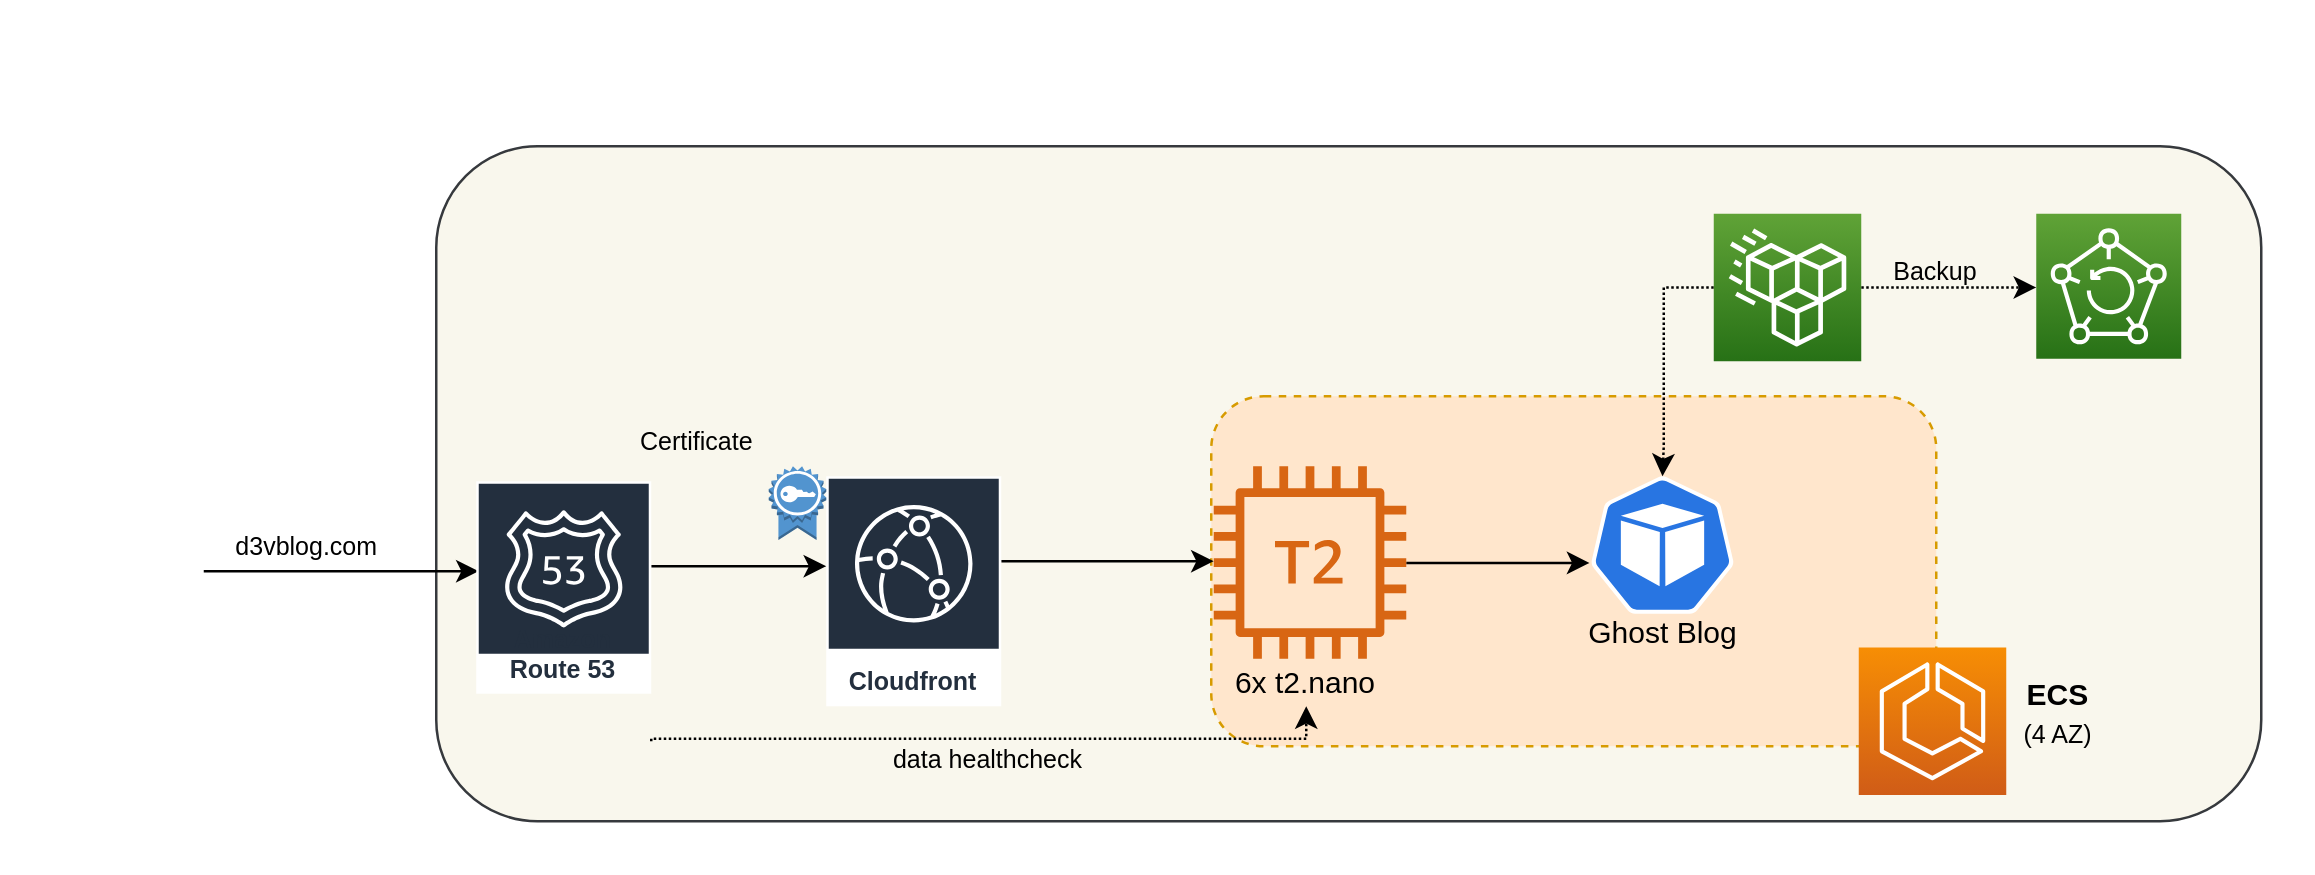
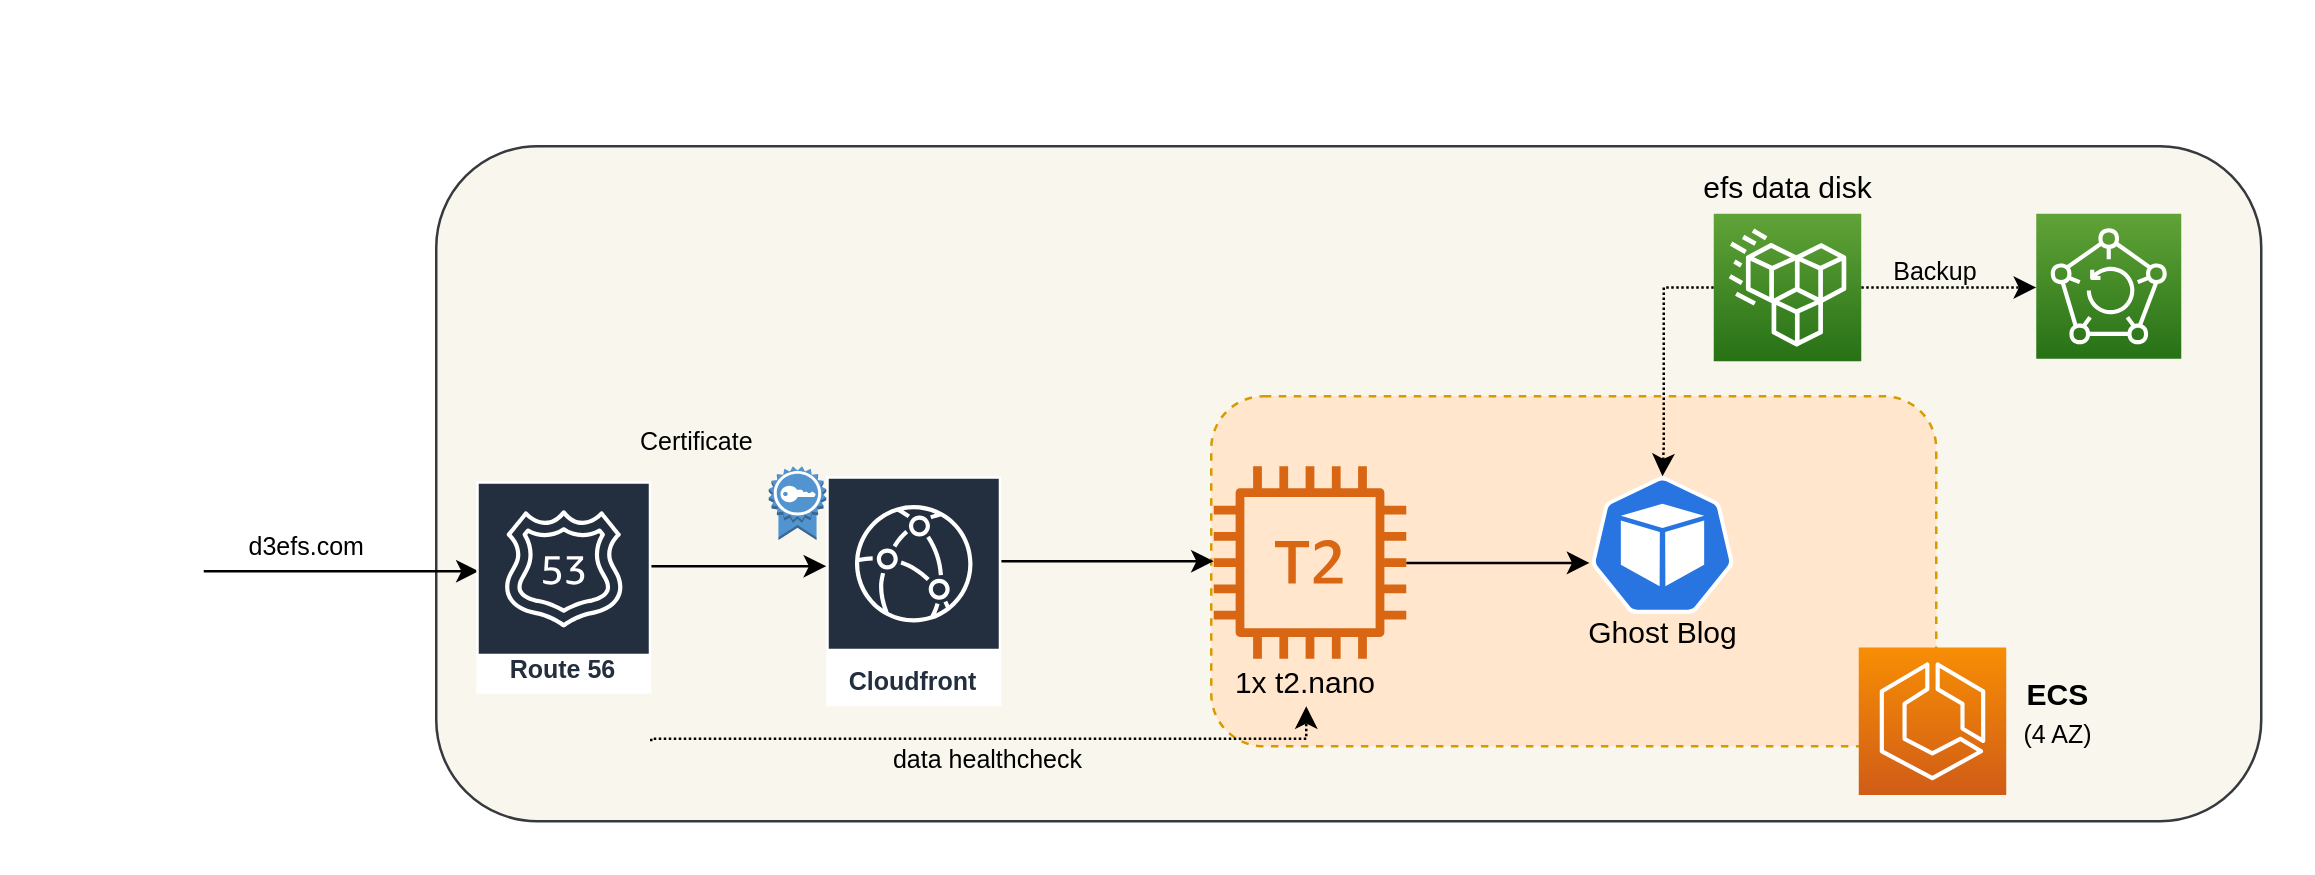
  <mxCell id="0" />
  <mxCell id="1" parent="0" />
  <mxCell id="2" value="" style="rounded=1;whiteSpace=wrap;html=1;fillColor=#f9f7ed;fontSize=10;strokeColor=#36393d;" parent="1" vertex="1"><mxGeometry x="174" y="58" width="730" height="270" as="geometry" /></mxCell>
  <mxCell id="3" value="" style="rounded=1;whiteSpace=wrap;html=1;fillColor=#ffe6cc;fontSize=10;strokeColor=#d79b00;dashed=1;" parent="1" vertex="1"><mxGeometry x="484" y="158" width="290" height="140" as="geometry" /></mxCell>
  <mxCell id="4" style="edgeStyle=orthogonalEdgeStyle;rounded=0;orthogonalLoop=1;jettySize=auto;html=1;" edge="1" parent="1"><mxGeometry relative="1" as="geometry"><mxPoint x="81" y="228" as="sourcePoint" /><mxPoint x="191" y="228" as="targetPoint" /><Array as="points"><mxPoint x="120" y="228" /><mxPoint x="120" y="228" /></Array></mxGeometry></mxCell>
  <mxCell id="5" value="" style="shape=image;html=1;verticalAlign=top;verticalLabelPosition=bottom;labelBackgroundColor=#ffffff;imageAspect=0;aspect=fixed;image=https://cdn4.iconfinder.com/data/icons/iconshock_avatars/48/hombre_hippie_48.png" parent="1" vertex="1"><mxGeometry x="20" y="194.5" width="60" height="60" as="geometry" /></mxCell>
  <mxCell id="6" value="" style="html=1;dashed=0;whitespace=wrap;fillColor=#2875E2;strokeColor=#ffffff;points=[[0.005,0.63,0],[0.1,0.2,0],[0.9,0.2,0],[0.5,0,0],[0.995,0.63,0],[0.72,0.99,0],[0.5,1,0],[0.28,0.99,0]];shape=mxgraph.kubernetes.icon;prIcon=pod" parent="1" vertex="1"><mxGeometry x="635" y="190" width="59" height="55" as="geometry" /></mxCell>
  <mxCell id="7" value="Ghost Blog" style="text;html=1;strokeColor=none;fillColor=none;align=center;verticalAlign=middle;whiteSpace=wrap;rounded=0;" parent="1" vertex="1"><mxGeometry x="624.5" y="243" width="80" height="20" as="geometry" /></mxCell>
  <mxCell id="8" style="edgeStyle=orthogonalEdgeStyle;rounded=0;orthogonalLoop=1;jettySize=auto;html=1;entryX=0.005;entryY=0.63;entryDx=0;entryDy=0;entryPerimeter=0;" parent="1" target="6" edge="1" source="18"><mxGeometry relative="1" as="geometry"><mxPoint x="574" y="223" as="sourcePoint" /><Array as="points"><mxPoint x="635" y="225" /></Array></mxGeometry></mxCell>
- <mxCell id="9" value="d3vblog.com" style="text;html=1;strokeColor=none;fillColor=none;align=center;verticalAlign=middle;whiteSpace=wrap;rounded=0;fontSize=10;" parent="1" vertex="1"><mxGeometry x="55" y="207.5" width="135" height="20" as="geometry" /></mxCell>
+ <mxCell id="9" value="d3efs.com" style="text;html=1;strokeColor=none;fillColor=none;align=center;verticalAlign=middle;whiteSpace=wrap;rounded=0;fontSize=10;" parent="1" vertex="1"><mxGeometry x="55" y="207.5" width="135" height="20" as="geometry" /></mxCell>
  <mxCell id="10" value="&lt;font&gt;&lt;b&gt;ECS&lt;br&gt;&lt;/b&gt;&lt;/font&gt;&lt;font style=&quot;font-size: 10px&quot;&gt;(4 AZ)&lt;/font&gt;" style="text;html=1;strokeColor=none;fillColor=none;align=center;verticalAlign=middle;whiteSpace=wrap;rounded=0;" parent="1" vertex="1"><mxGeometry x="783" y="275" width="80" height="20" as="geometry" /></mxCell>
  <mxCell id="11" value="" style="shape=image;html=1;verticalAlign=top;verticalLabelPosition=bottom;labelBackgroundColor=#ffffff;imageAspect=0;aspect=fixed;image=https://cdn2.iconfinder.com/data/icons/amazon-aws-stencils/100/Non-Service_Specific_copy__AWS_Cloud-128.png;dashed=1;fillColor=#0066CC;fontSize=10;" parent="1" vertex="1"><mxGeometry x="148" y="20" width="84" height="84" as="geometry" /></mxCell>
  <mxCell id="12" value="" style="outlineConnect=0;fontColor=#232F3E;gradientColor=#F78E04;gradientDirection=north;fillColor=#D05C17;strokeColor=#ffffff;dashed=0;verticalLabelPosition=bottom;verticalAlign=top;align=center;html=1;fontSize=12;fontStyle=0;aspect=fixed;shape=mxgraph.aws4.resourceIcon;resIcon=mxgraph.aws4.ecs;" vertex="1" parent="1"><mxGeometry x="743" y="258.5" width="59" height="59" as="geometry" /></mxCell>
  <mxCell id="13" style="edgeStyle=orthogonalEdgeStyle;rounded=0;orthogonalLoop=1;jettySize=auto;html=1;" edge="1" parent="1" source="14" target="18"><mxGeometry relative="1" as="geometry"><Array as="points"><mxPoint x="444" y="224" /><mxPoint x="444" y="224" /></Array></mxGeometry></mxCell>
  <mxCell id="14" value="Cloudfront" style="outlineConnect=0;fontColor=#232F3E;gradientColor=none;strokeColor=#ffffff;fillColor=#232F3E;dashed=0;verticalLabelPosition=middle;verticalAlign=bottom;align=center;html=1;whiteSpace=wrap;fontSize=10;fontStyle=1;spacing=3;shape=mxgraph.aws4.productIcon;prIcon=mxgraph.aws4.cloudfront;" vertex="1" parent="1"><mxGeometry x="330" y="190" width="70" height="92" as="geometry" /></mxCell>
  <mxCell id="15" style="edgeStyle=orthogonalEdgeStyle;rounded=0;orthogonalLoop=1;jettySize=auto;html=1;" edge="1" parent="1"><mxGeometry relative="1" as="geometry"><mxPoint x="260" y="226" as="sourcePoint" /><mxPoint x="330" y="226" as="targetPoint" /><Array as="points"><mxPoint x="299" y="225.99" /><mxPoint x="299" y="225.99" /></Array></mxGeometry></mxCell>
- <mxCell id="16" value="Amazon Route 53" style="outlineConnect=0;fontColor=#232F3E;gradientColor=none;strokeColor=#ffffff;fillColor=#232F3E;dashed=0;verticalLabelPosition=middle;verticalAlign=bottom;align=center;html=1;whiteSpace=wrap;fontSize=10;fontStyle=1;spacing=3;shape=mxgraph.aws4.productIcon;prIcon=mxgraph.aws4.route_53;" vertex="1" parent="1"><mxGeometry x="190" y="192" width="70" height="85" as="geometry" /></mxCell>
+ <mxCell id="16" value="Amazon Route 56" style="outlineConnect=0;fontColor=#232F3E;gradientColor=none;strokeColor=#ffffff;fillColor=#232F3E;dashed=0;verticalLabelPosition=middle;verticalAlign=bottom;align=center;html=1;whiteSpace=wrap;fontSize=10;fontStyle=1;spacing=3;shape=mxgraph.aws4.productIcon;prIcon=mxgraph.aws4.route_53;" vertex="1" parent="1"><mxGeometry x="190" y="192" width="70" height="85" as="geometry" /></mxCell>
  <mxCell id="17" value="" style="shape=image;html=1;verticalAlign=top;verticalLabelPosition=bottom;labelBackgroundColor=#ffffff;imageAspect=0;aspect=fixed;image=https://cdn0.iconfinder.com/data/icons/shift-free/32/Pacman_Ghost-128.png" vertex="1" parent="1"><mxGeometry x="698" y="236" width="26" height="26" as="geometry" /></mxCell>
  <mxCell id="18" value="" style="outlineConnect=0;fontColor=#232F3E;gradientColor=none;fillColor=#D86613;strokeColor=none;dashed=0;verticalLabelPosition=bottom;verticalAlign=top;align=center;html=1;fontSize=12;fontStyle=0;aspect=fixed;pointerEvents=1;shape=mxgraph.aws4.t2_instance;" vertex="1" parent="1"><mxGeometry x="485" y="186" width="77" height="77" as="geometry" /></mxCell>
- <mxCell id="19" value="6x t2.nano" style="text;html=1;strokeColor=none;fillColor=none;align=center;verticalAlign=middle;whiteSpace=wrap;rounded=0;" vertex="1" parent="1"><mxGeometry x="482" y="263" width="80" height="20" as="geometry" /></mxCell>
+ <mxCell id="19" value="1x t2.nano" style="text;html=1;strokeColor=none;fillColor=none;align=center;verticalAlign=middle;whiteSpace=wrap;rounded=0;" vertex="1" parent="1"><mxGeometry x="482" y="263" width="80" height="20" as="geometry" /></mxCell>
  <mxCell id="20" value="" style="outlineConnect=0;dashed=0;verticalLabelPosition=bottom;verticalAlign=top;align=center;html=1;shape=mxgraph.aws3.certificate;fillColor=#5294CF;gradientColor=none;" vertex="1" parent="1"><mxGeometry x="307" y="186" width="23" height="29.5" as="geometry" /></mxCell>
  <mxCell id="21" value="Certificate" style="text;html=1;strokeColor=none;fillColor=none;align=center;verticalAlign=middle;whiteSpace=wrap;rounded=0;fontSize=10;" vertex="1" parent="1"><mxGeometry x="257" y="166" width="43" height="20" as="geometry" /></mxCell>
  <mxCell id="22" style="edgeStyle=orthogonalEdgeStyle;rounded=0;orthogonalLoop=1;jettySize=auto;html=1;dashed=1;dashPattern=1 1;entryX=0.5;entryY=1;entryDx=0;entryDy=0;exitX=1;exitY=0.5;exitDx=0;exitDy=0;" edge="1" parent="1" source="23"><mxGeometry relative="1" as="geometry"><mxPoint x="260" y="301" as="sourcePoint" /><mxPoint x="522" y="282" as="targetPoint" /><Array as="points"><mxPoint x="522" y="295" /></Array></mxGeometry></mxCell>
  <mxCell id="23" value="" style="shape=image;html=1;verticalAlign=top;verticalLabelPosition=bottom;labelBackgroundColor=#ffffff;imageAspect=0;aspect=fixed;image=https://cdn0.iconfinder.com/data/icons/small-n-flat/24/678134-sign-check-128.png" vertex="1" parent="1"><mxGeometry x="232" y="282" width="28" height="28" as="geometry" /></mxCell>
  <mxCell id="24" value="data healthcheck" style="text;html=1;strokeColor=none;fillColor=none;align=center;verticalAlign=middle;whiteSpace=wrap;rounded=0;fontSize=10;" vertex="1" parent="1"><mxGeometry x="354.5" y="293" width="79.5" height="20" as="geometry" /></mxCell>
  <mxCell id="25" style="edgeStyle=orthogonalEdgeStyle;rounded=0;orthogonalLoop=1;jettySize=auto;html=1;entryX=0.5;entryY=0;entryDx=0;entryDy=0;entryPerimeter=0;dashed=1;dashPattern=1 1;" edge="1" parent="1" source="27" target="6"><mxGeometry relative="1" as="geometry"><Array as="points"><mxPoint x="665" y="114" /><mxPoint x="665" y="178" /></Array></mxGeometry></mxCell>
  <mxCell id="26" style="edgeStyle=orthogonalEdgeStyle;rounded=0;orthogonalLoop=1;jettySize=auto;html=1;dashed=1;dashPattern=1 1;fontSize=10;" edge="1" parent="1" source="27" target="29"><mxGeometry relative="1" as="geometry"><Array as="points"><mxPoint x="794" y="114" /><mxPoint x="794" y="114" /></Array></mxGeometry></mxCell>
  <mxCell id="27" value="" style="outlineConnect=0;fontColor=#232F3E;gradientColor=#60A337;gradientDirection=north;fillColor=#277116;strokeColor=#ffffff;dashed=0;verticalLabelPosition=bottom;verticalAlign=top;align=center;html=1;fontSize=12;fontStyle=0;aspect=fixed;shape=mxgraph.aws4.resourceIcon;resIcon=mxgraph.aws4.efs_standard;" vertex="1" parent="1"><mxGeometry x="685" y="85" width="59" height="59" as="geometry" /></mxCell>
+ <mxCell id="28" value="efs data disk" style="text;html=1;strokeColor=none;fillColor=none;align=center;verticalAlign=middle;whiteSpace=wrap;rounded=0;" vertex="1" parent="1"><mxGeometry x="674.5" y="65" width="80" height="20" as="geometry" /></mxCell>
  <mxCell id="29" value="" style="outlineConnect=0;fontColor=#232F3E;gradientColor=#60A337;gradientDirection=north;fillColor=#277116;strokeColor=#ffffff;dashed=0;verticalLabelPosition=bottom;verticalAlign=top;align=center;html=1;fontSize=12;fontStyle=0;aspect=fixed;shape=mxgraph.aws4.resourceIcon;resIcon=mxgraph.aws4.backup;" vertex="1" parent="1"><mxGeometry x="814" y="85" width="58" height="58" as="geometry" /></mxCell>
  <mxCell id="30" value="Backup" style="text;html=1;strokeColor=none;fillColor=none;align=center;verticalAlign=middle;whiteSpace=wrap;rounded=0;fontSize=10;" vertex="1" parent="1"><mxGeometry x="734" y="98" width="80" height="20" as="geometry" /></mxCell>
